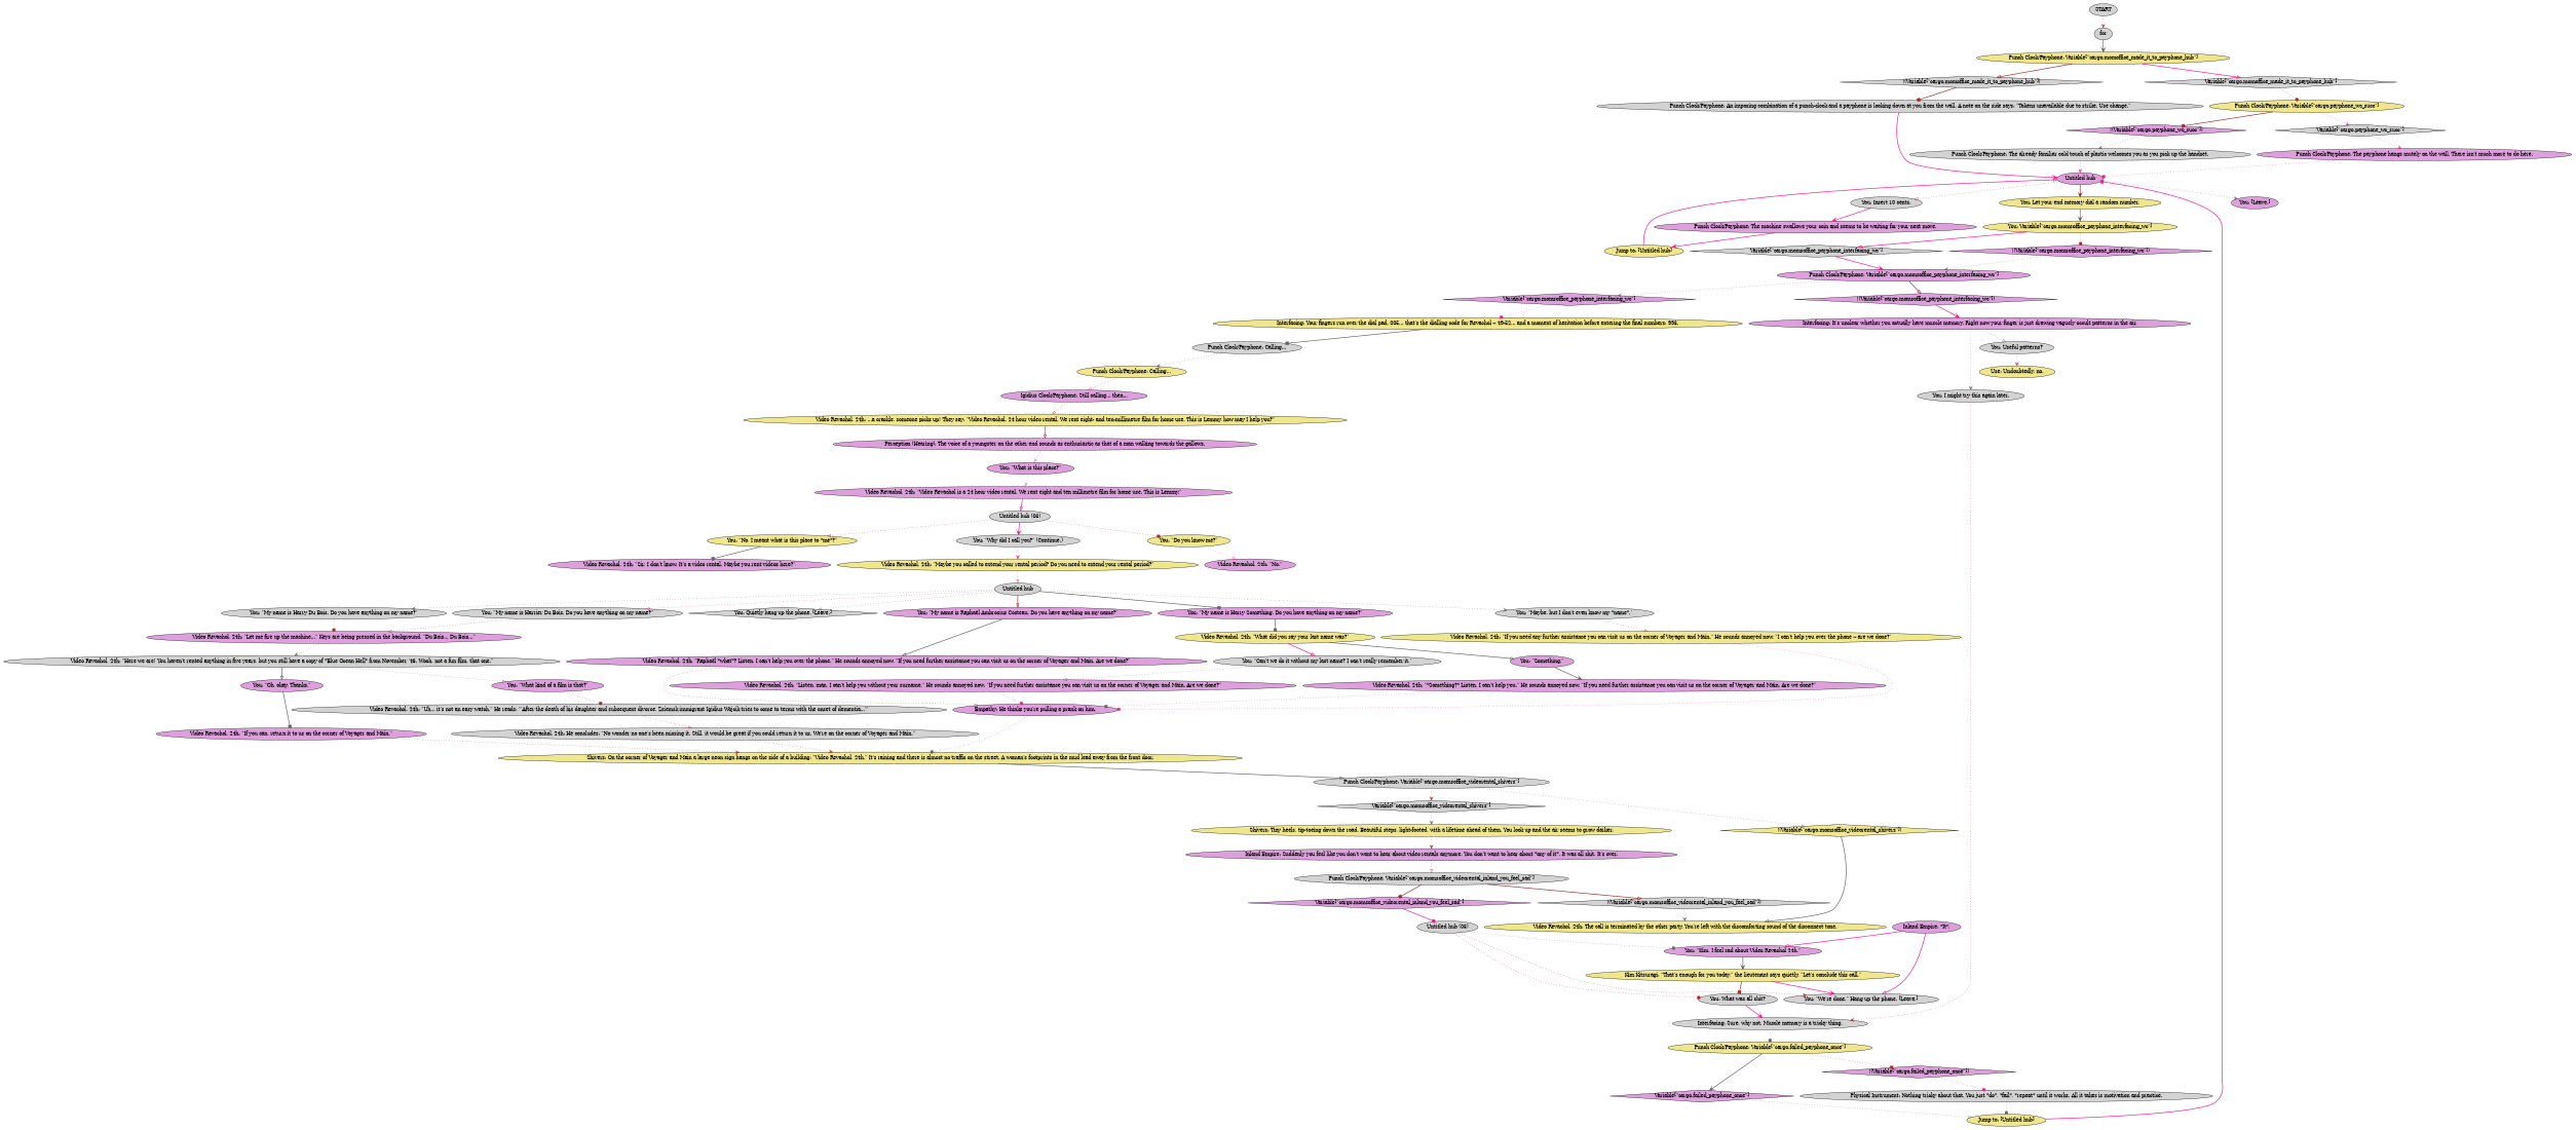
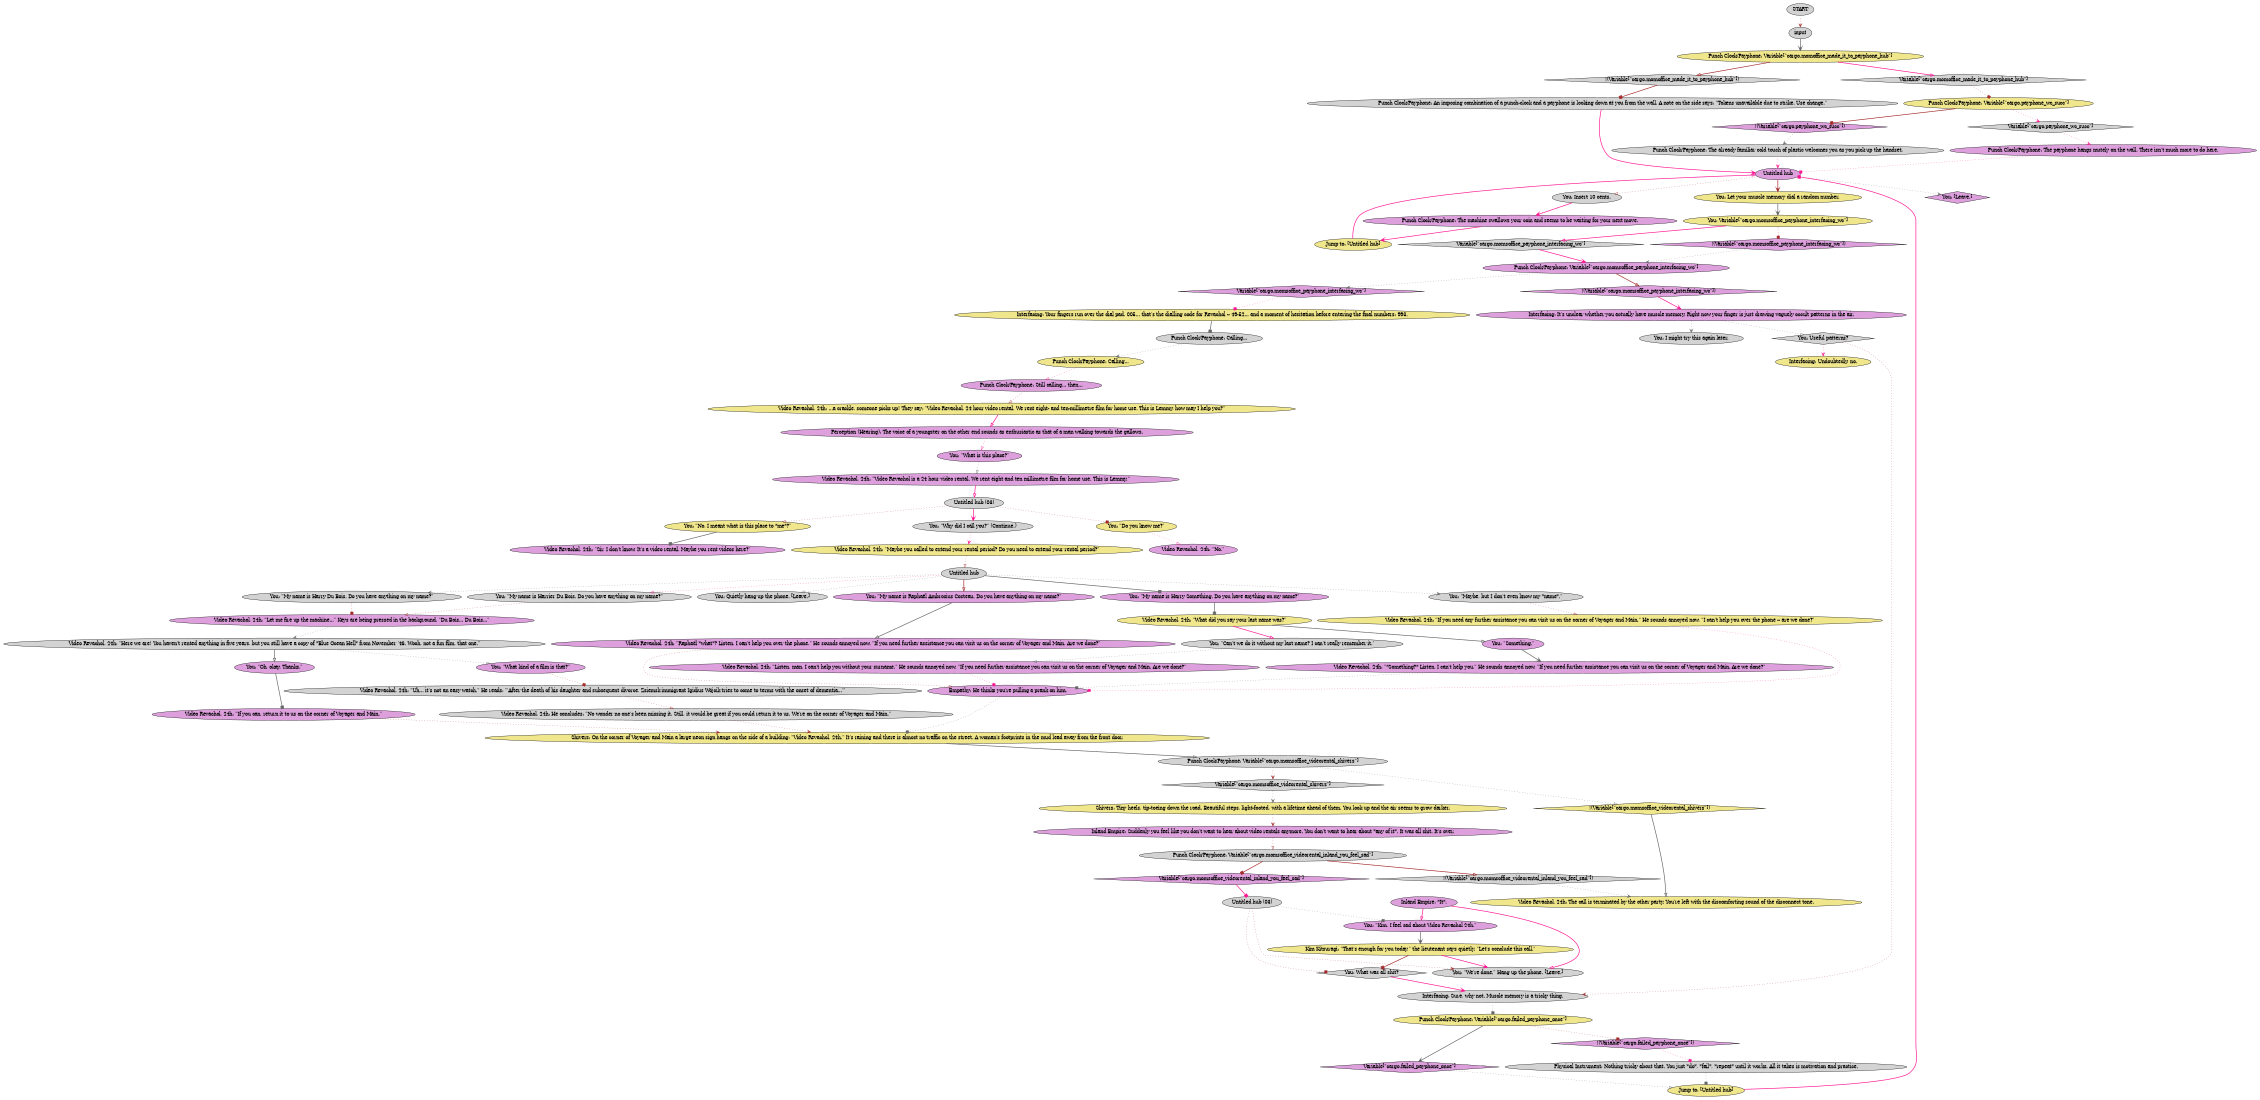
  digraph {
    node [fillcolor=plum style=filled]
    edge [arrowhead=vee color=gray40 style=dotted]
    n1 [fillcolor=lightgrey label=START]
-   n2 [fillcolor=lightgrey label=for]
+   n2 [fillcolor=lightgrey label=input]
    n3 [fillcolor=khaki label="Punch Clock/Payphone: Variable[\"cargo.momoffice_made_it_to_payphone_hub\"]"]
    n4 [fillcolor=lightgrey label="Variable[\"cargo.momoffice_made_it_to_payphone_hub\"]" shape=diamond]
    n5 [fillcolor=lightgrey label="!(Variable[\"cargo.momoffice_made_it_to_payphone_hub\"])" shape=diamond]
    n6 [label="Video Revachol, 24h: \"*Something?* Listen, I can't help you.\" He sounds annoyed now. \"If you need further assistance you can visit us on the corner of Voyager and Main. Are we done?\""]
    n7 [label="Empathy: He thinks you're pulling a prank on him."]
    n8 [fillcolor=khaki label="Shivers: On the corner of Voyager and Main a large neon sign hangs on the side of a building: \"Video Revachol, 24h.\" It's raining and there is almost no traffic on the street. A woman's footprints in the mud lead away from the front door."]
    n9 [label="You: \"My name is Raphaël Ambrosius Costeau. Do you have anything on my name?\""]
    n10 [label="Video Revachol, 24h: \"Raphaël *what*? Listen, I can't help you over the phone.\" He sounds annoyed now. \"If you need further assistance you can visit us on the corner of Voyager and Main. Are we done?\""]
    n11 [fillcolor=khaki label="Jump to: [Untitled hub]"]
    n12 [label="Untitled hub"]
    n13 [fillcolor=lightgrey label="You: Insert 10 cents."]
-   n14 [fillcolor=khaki label="You: Let your end memory dial a random number."]
-   n15 [label="You: [Leave.]"]
+   n14 [fillcolor=khaki label="You: Let your muscle memory dial a random number."]
+   n15 [label="You: [Leave.]" shape=diamond]
    n16 [fillcolor=lightgrey label="You: I might try this again later."]
    n17 [fillcolor=lightgrey label="Interfacing: Sure, why not. Muscle memory is a tricky thing."]
    n18 [fillcolor=khaki label="Punch Clock/Payphone: Variable[\"cargo.failed_payphone_once\"]"]
    n19 [fillcolor=lightgrey label="Physical Instrument: Nothing tricky about that. You just *do*, *fail*, *repeat* until it works. All it takes is motivation and practice."]
    n20 [fillcolor=khaki label="Jump to: [Untitled hub]"]
    n21 [fillcolor=khaki label="Punch Clock/Payphone: Calling..."]
-   n22 [label="Igidius Clock/Payphone: Still calling... then..."]
+   n22 [label="Punch Clock/Payphone: Still calling... then..."]
    n23 [fillcolor=khaki label="Video Revachol, 24h: ...a crackle, someone picks up! They say: \"Video Revachol, 24 hour video rental. We rent eight- and ten-millimetre film for home use. This is Lemmy, how may I help you?\""]
    n24 [fillcolor=lightgrey label="Untitled hub (03)"]
    n25 [fillcolor=khaki label="You: \"Do you know me?\""]
    n26 [fillcolor=lightgrey label="You: \"Why did I call you?\" (Continue.)"]
    n27 [fillcolor=khaki label="You: \"No, I meant what is this place to *me*?\""]
    n28 [label="Punch Clock/Payphone: The machine swallows your coin and seems to be waiting for your next move."]
    n29 [label="You: \"Oh, okay. Thanks.\""]
    n30 [label="Video Revachol, 24h: \"If you can, return it to us on the corner of Voyager and Main.\""]
    n31 [fillcolor=lightgrey label="Punch Clock/Payphone: Variable[\"cargo.momsoffice_videorental_shivers\"]"]
    n32 [fillcolor=lightgrey label="Variable[\"cargo.momsoffice_videorental_shivers\"]" shape=diamond]
    n33 [fillcolor=khaki label="!(Variable[\"cargo.momsoffice_videorental_shivers\"])" shape=diamond]
    n34 [fillcolor=khaki label="Shivers: Tiny heels, tip-toeing down the road. Beautiful steps, light-footed, with a lifetime ahead of them. You look up and the air seems to grow darker."]
    n35 [fillcolor=khaki label="Video Revachol, 24h: The call is terminated by the other party. You're left with the discomforting sound of the disconnect tone."]
    n36 [label="Inland Empire: Suddenly you feel like you don't want to hear about video rentals anymore. You don't want to hear about *any of it*. It was all shit. It's over."]
-   n37 [fillcolor=lightgrey label="You: What was all shit?"]
+   n37 [fillcolor=lightgrey label="You: What was all shit?" shape=diamond]
    n38 [label="Inland Empire: *It*."]
    n39 [fillcolor=lightgrey label="You: \"We're done.\" Hang up the phone. [Leave.]"]
    n40 [label="You: \"Kim, I feel sad about Video Revachol 24h.\""]
    n41 [fillcolor=khaki label="Punch Clock/Payphone: Variable[\"cargo.payphone_wc_succ\"]"]
    n42 [fillcolor=lightgrey label="Punch Clock/Payphone: An imposing combination of a punch-clock and a payphone is looking down at you from the wall. A note on the side says: \"Tokens unavailable due to strike. Use change.\""]
    n43 [fillcolor=lightgrey label="Variable[\"cargo.payphone_wc_succ\"]" shape=diamond]
    n44 [label="!(Variable[\"cargo.payphone_wc_succ\"])" shape=diamond]
    n45 [label="Video Revachol, 24h: \"No.\""]
    n46 [fillcolor=lightgrey label="Punch Clock/Payphone: The already familiar cold touch of plastic welcomes you as you pick up the handset."]
    n47 [fillcolor=lightgrey label="Untitled hub (03)"]
    n48 [fillcolor=khaki label="Kim Kitsuragi: \"That's enough for you today,\" the lieutenant says quietly. \"Let's conclude this call.\""]
    n49 [fillcolor=lightgrey label="Video Revachol, 24h: \"Here we are! You haven't rented anything in five years, but you still have a copy of *Blue Ocean Hell* from November '46. Wooh, not a fun film, that one.\""]
    n50 [label="You: \"What kind of a film is that?\""]
    n51 [fillcolor=lightgrey label="Video Revachol, 24h: \"Uh... it's not an easy watch.\" He reads: \"'After the death of his daughter and subsequent divorce, Zsiemsk immigrant Igidius Wójcik tries to come to terms with the onset of dementia...'\""]
-   n52 [fillcolor=khaki label="Use: Undoubtedly, no."]
+   n52 [fillcolor=khaki label="Interfacing: Undoubtedly, no."]
    n53 [label="Punch Clock/Payphone: The payphone hangs mutely on the wall. There isn't much more to do here."]
    n54 [label="Perception (Hearing): The voice of a youngster on the other end sounds as enthusiastic as that of a man walking towards the gallows."]
    n55 [label="You: \"What is this place?\""]
    n56 [label="Video Revachol, 24h: \"Video Revachol is a 24 hour video rental. We rent eight and ten millimetre film for home use. This is Lemmy.\""]
    n57 [fillcolor=lightgrey label="Punch Clock/Payphone: Variable[\"cargo.momsoffice_videorental_inland_you_feel_sad\"]"]
    n58 [fillcolor=khaki label="You: Variable[\"cargo.momsoffice_payphone_interfacing_wc\"]"]
    n59 [label="Video Revachol, 24h: \"Sir, I don't know. It's a video rental. Maybe you rent videos here?\""]
    n60 [fillcolor=lightgrey label="You: \"Can't we do it without my last name? I can't really remember it.\""]
    n61 [label="Video Revachol, 24h: \"Listen, man, I can't help you without your surname.\" He sounds annoyed now. \"If you need further assistance you can visit us on the corner of Voyager and Main. Are we done?\""]
    n62 [label="Punch Clock/Payphone: Variable[\"cargo.momsoffice_payphone_interfacing_wc\"]"]
    n63 [label="Variable[\"cargo.momsoffice_payphone_interfacing_wc\"]" shape=diamond]
    n64 [label="!(Variable[\"cargo.momsoffice_payphone_interfacing_wc\"])" shape=diamond]
    n65 [fillcolor=khaki label="Interfacing: Your fingers run over the dial pad. 005... that's the dialling code for Revachol -- 49-52... and a moment of hesitation before entering the final numbers: 993."]
    n66 [label="Interfacing: It's unclear whether you actually have muscle memory. Right now your finger is just drawing vaguely occult patterns in the air."]
    n67 [fillcolor=lightgrey label="Punch Clock/Payphone: Calling..."]
-   n68 [fillcolor=lightgrey label="You: Useful patterns?"]
-   n69 [fillcolor=lightgrey label="You: Quietly hang up the phone. [Leave.]" shape=diamond]
+   n68 [fillcolor=lightgrey label="You: Useful patterns?" shape=diamond]
+   n69 [fillcolor=lightgrey label="You: Quietly hang up the phone. [Leave.]"]
    n70 [fillcolor=lightgrey label="Variable[\"cargo.momsoffice_payphone_interfacing_wc\"]" shape=diamond]
    n71 [label="!(Variable[\"cargo.momsoffice_payphone_interfacing_wc\"])" shape=diamond]
    n72 [fillcolor=khaki label="Video Revachol, 24h: \"Maybe you called to extend your rental period? Do you need to extend your rental period?\""]
    n73 [fillcolor=lightgrey label="Untitled hub"]
    n74 [label="You: \"My name is Harry Something. Do you have anything on my name?\""]
    n75 [fillcolor=lightgrey label="You: \"My name is Harry Du Bois. Do you have anything on my name?\""]
    n76 [fillcolor=lightgrey label="You: \"My name is Harrier Du Bois. Do you have anything on my name?\""]
    n77 [fillcolor=lightgrey label="You: \"Maybe, but I don't even know my *name*.\""]
    n78 [fillcolor=khaki label="Video Revachol, 24h: \"What did you say your last name was?\""]
    n79 [label="You: \"Something.\""]
    n80 [label="Variable[\"cargo.failed_payphone_once\"]" shape=diamond]
    n81 [label="!(Variable[\"cargo.failed_payphone_once\"])" shape=diamond]
    n82 [label="Video Revachol, 24h: \"Let me fire up the machine...\" Keys are being pressed in the background. \"Du Bois... Du Bois...\""]
    n83 [fillcolor=lightgrey label="Video Revachol, 24h: He concludes: \"No wonder no one's been missing it. Still, it would be great if you could return it to us. We're on the corner of Voyager and Main.\""]
    n84 [fillcolor=khaki label="Video Revachol, 24h: \"If you need any further assistance you can visit us on the corner of Voyager and Main.\" He sounds annoyed now. \"I can't help you over the phone -- are we done?\""]
    n85 [label="Variable[\"cargo.momsoffice_videorental_inland_you_feel_sad\"]" shape=diamond]
    n86 [fillcolor=lightgrey label="!(Variable[\"cargo.momsoffice_videorental_inland_you_feel_sad\"])" shape=diamond]
    n1 -> n2 [color=brown]
    n2 -> n3 [style=bold]
    n3 -> n4 [arrowhead=onormal color=deeppink style=bold]
    n3 -> n5 [arrowhead=onormal color=brown style=bold]
    n4 -> n41 [arrowhead=box color=brown]
    n5 -> n42 [arrowhead=box color=brown style=bold]
    n6 -> n7 [arrowhead=box]
    n7 -> n8 [arrowhead=box]
    n8 -> n31 [arrowhead=onormal style=bold]
    n9 -> n10 [arrowhead=onormal style=bold]
    n10 -> n7 [arrowhead=onormal color=brown]
    n11 -> n12 [arrowhead=onormal color=deeppink style=bold]
    n12 -> n13 [arrowhead=onormal color=brown]
    n12 -> n14 [color=brown style=bold]
    n12 -> n15
    n13 -> n28 [color=deeppink style=bold]
    n14 -> n58 [style=bold]
-   n16 -> n17 [color=brown]
+   n68 -> n17 [color=brown]
    n17 -> n18 [arrowhead=box]
    n18 -> n80 [style=bold]
    n18 -> n81 [arrowhead=box color=brown]
    n19 -> n20 [arrowhead=box]
    n20 -> n12 [arrowhead=box color=deeppink style=bold]
    n21 -> n22 [arrowhead=onormal color=deeppink]
    n22 -> n23 [arrowhead=onormal color=brown]
    n23 -> n54 [arrowhead=onormal color=deeppink style=bold]
    n24 -> n25 [arrowhead=box color=brown]
    n24 -> n26 [color=deeppink style=bold]
    n24 -> n27 [arrowhead=onormal color=brown]
    n25 -> n45 [arrowhead=onormal color=deeppink]
    n26 -> n72 [color=deeppink]
    n27 -> n59 [arrowhead=box style=bold]
    n28 -> n11 [color=deeppink style=bold]
    n29 -> n30 [arrowhead=box style=bold]
    n30 -> n8 [color=brown]
    n31 -> n32 [color=brown]
    n31 -> n33 [arrowhead=onormal]
    n32 -> n34
    n33 -> n35 [arrowhead=onormal style=bold]
    n34 -> n36 [color=brown]
    n36 -> n57 [arrowhead=onormal color=brown]
    n37 -> n17 [color=deeppink style=bold]
    n38 -> n39 [arrowhead=onormal color=deeppink style=bold]
    n38 -> n40 [arrowhead=onormal color=deeppink style=bold]
    n40 -> n48 [style=bold]
    n41 -> n43 [color=deeppink]
    n41 -> n44 [arrowhead=box color=brown style=bold]
    n42 -> n12 [color=deeppink style=bold]
    n43 -> n53 [color=deeppink]
    n44 -> n46
    n46 -> n12 [color=deeppink]
    n47 -> n37 [arrowhead=box color=brown]
    n47 -> n39 [color=brown]
    n47 -> n40 [arrowhead=box]
    n48 -> n37 [arrowhead=box color=brown style=bold]
    n48 -> n39 [color=deeppink style=bold]
    n49 -> n29 [arrowhead=onormal style=bold]
    n49 -> n50 [arrowhead=onormal]
    n50 -> n51 [arrowhead=box color=brown]
    n51 -> n83 [arrowhead=onormal color=brown]
    n53 -> n12 [arrowhead=box color=deeppink]
    n54 -> n55 [arrowhead=onormal color=deeppink]
    n55 -> n56 [arrowhead=onormal]
    n56 -> n24 [arrowhead=onormal color=deeppink style=bold]
    n57 -> n85 [arrowhead=box color=brown style=bold]
    n57 -> n86 [arrowhead=onormal color=brown style=bold]
    n58 -> n70 [arrowhead=onormal color=deeppink style=bold]
    n58 -> n71 [arrowhead=box color=brown]
    n60 -> n61 [arrowhead=onormal]
    n61 -> n7 [arrowhead=box color=deeppink]
    n62 -> n63
    n62 -> n64 [arrowhead=onormal color=brown style=bold]
    n63 -> n65 [arrowhead=box color=deeppink]
    n64 -> n66 [color=deeppink style=bold]
    n65 -> n67 [arrowhead=box style=bold]
    n66 -> n16
    n66 -> n68 [arrowhead=onormal]
    n67 -> n21
    n68 -> n52 [color=deeppink]
    n70 -> n62 [color=deeppink style=bold]
    n71 -> n62
    n72 -> n73 [arrowhead=onormal color=brown]
    n73 -> n9 [arrowhead=onormal color=brown style=bold]
    n73 -> n69 [arrowhead=onormal]
    n73 -> n74 [arrowhead=box style=bold]
    n73 -> n75
    n73 -> n76 [arrowhead=onormal color=deeppink]
    n73 -> n77
    n74 -> n78 [arrowhead=box style=bold]
    n75 -> n82 [arrowhead=box color=brown]
    n76 -> n82 [arrowhead=onormal color=brown]
    n77 -> n84 [arrowhead=onormal color=brown]
    n78 -> n60 [arrowhead=onormal color=deeppink style=bold]
    n78 -> n79 [arrowhead=onormal style=bold]
    n79 -> n6 [style=bold]
    n80 -> n20 [arrowhead=onormal]
    n81 -> n19 [arrowhead=box color=deeppink]
    n82 -> n49
    n83 -> n8 [color=brown]
    n84 -> n7 [arrowhead=box color=deeppink]
    n85 -> n47 [arrowhead=box color=deeppink style=bold]
    n86 -> n35
  }
